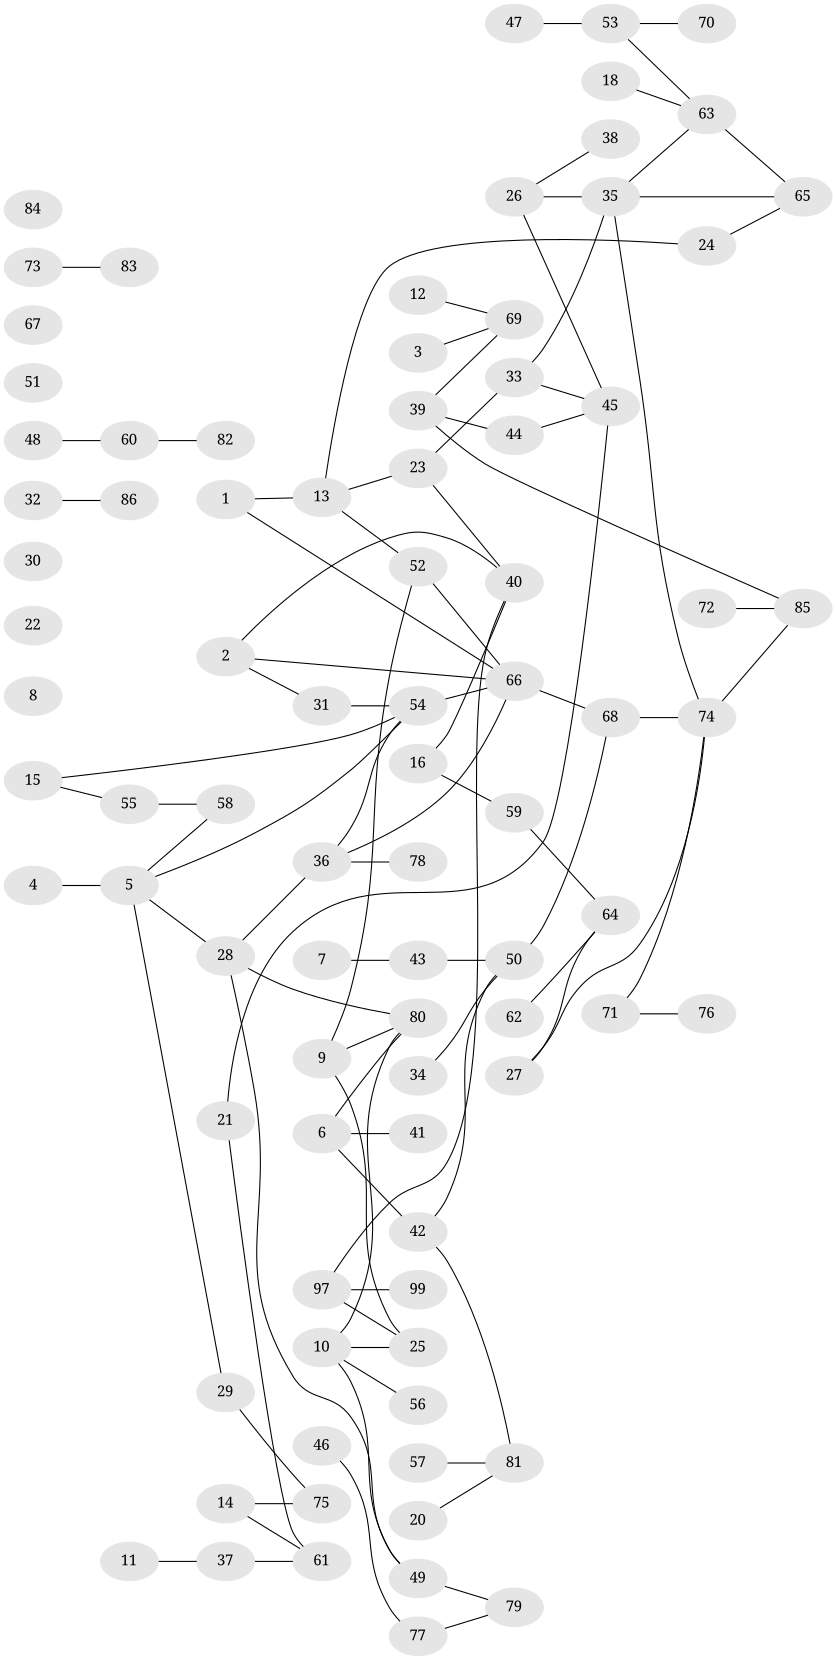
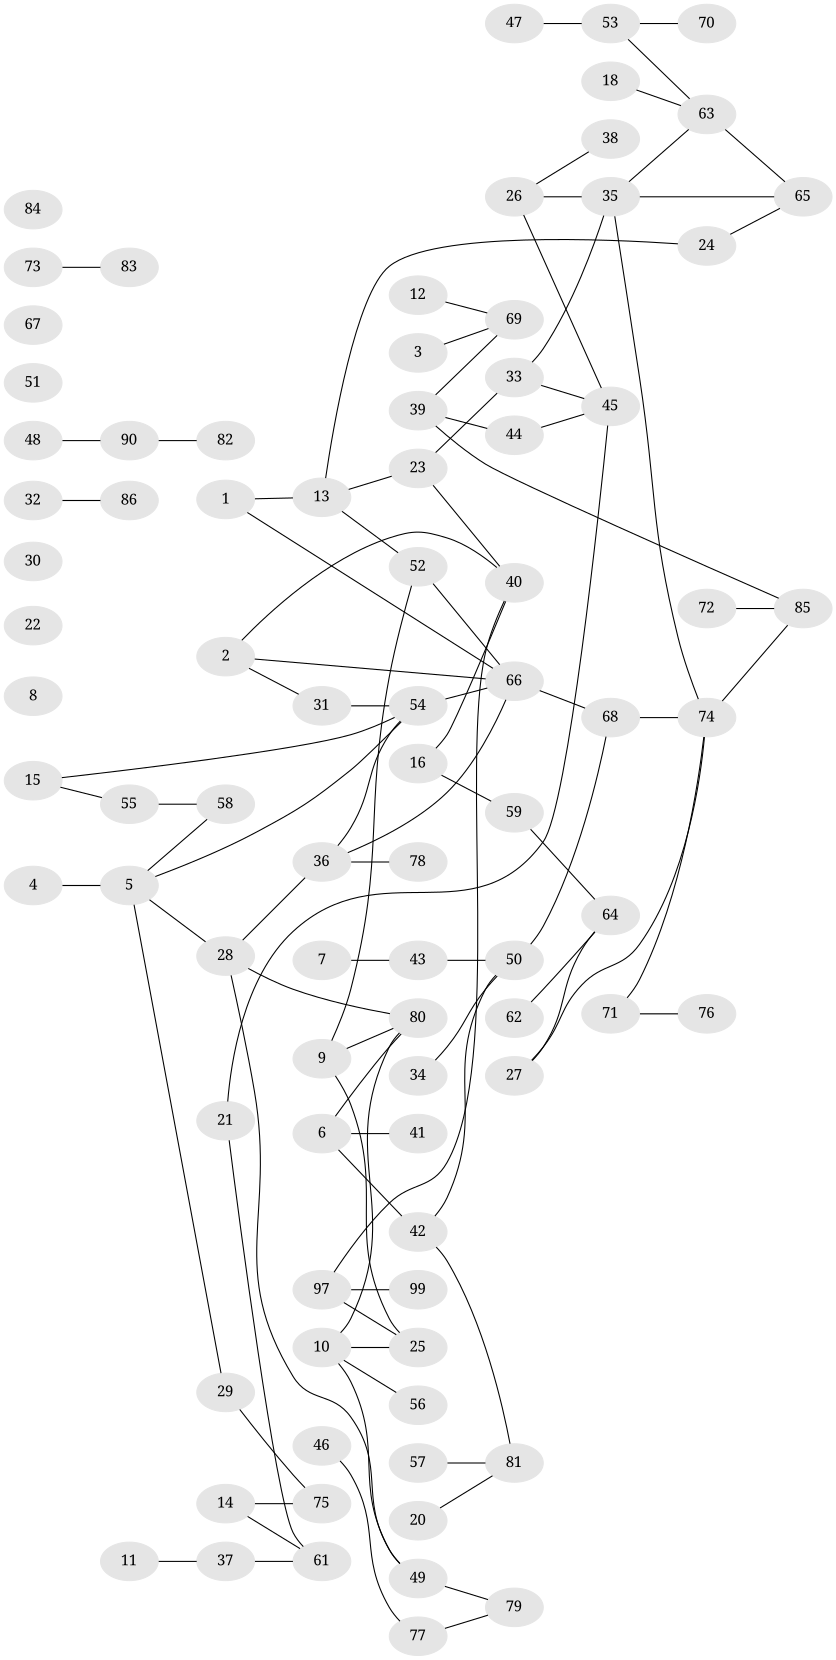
  graph {
    fontname="Noto Serif"
    rankdir=LR
    node [color=gray90 fontname="Noto Serif" style=filled]
    edge [fontname="Noto Serif"]
    1
    13
    66
    52
    23
    24
    68
    2
    31
    40
    54
    3
    69
    4
    5
    28
    29
    58
    80
    49
    36
    75
    6
    41
    42
    81
    50
    7
    43
    8
    9
    25
    10
    56
    79
    11
    37
    61
    12
    33
    65
    14
    15
    55
    16
    59
    64
    n48 [label=97]
    n49 [label=99]
    18
    63
    20
    21
    45
    22
    35
    26
    38
    74
    27
    85
    78
    30
    32
    86
    34
    39
    44
    46
    77
    47
    53
    70
    48
-   60
+   60 [label=90]
    82
    51
    57
    62
    67
    71
    76
    72
    73
    83
    84
    1 -- 13
    1 -- 66
    13 -- 52
    13 -- 23
    13 -- 24
    66 -- 68
    52 -- 66
    23 -- 40
    23 -- 33
    24 -- 65
    68 -- 74
    2 -- 66
    2 -- 31
    2 -- 40
    31 -- 54
    54 -- 66
    3 -- 69
    4 -- 5
    5 -- 54
    5 -- 28
    5 -- 29
    5 -- 58
    28 -- 80
    28 -- 49
    28 -- 36
    29 -- 75
    49 -- 79
    36 -- 66
    36 -- 54
    36 -- 78
    6 -- 80
    6 -- 41
    6 -- 42
    42 -- 81
    42 -- 50
    50 -- 68
    7 -- 43
    43 -- 50
    9 -- 52
    9 -- 80
    9 -- 25
    10 -- 80
    10 -- 49
    10 -- 25
    10 -- 56
    11 -- 37
    37 -- 61
    12 -- 69
    33 -- 45
    33 -- 35
    14 -- 75
    14 -- 61
    15 -- 54
    15 -- 55
    55 -- 58
    16 -- 40
    16 -- 59
    59 -- 64
    n48 -- 40
    n48 -- 25
    n48 -- n49
    18 -- 63
    63 -- 65
    20 -- 81
    21 -- 61
    21 -- 45
    35 -- 65
    35 -- 63
    35 -- 74
    26 -- 45
    26 -- 35
    26 -- 38
    74 -- 85
    27 -- 64
    27 -- 74
    32 -- 86
    34 -- 50
    39 -- 69
    39 -- 85
    39 -- 44
    44 -- 45
    46 -- 77
    77 -- 79
    47 -- 53
    53 -- 63
    53 -- 70
    48 -- 60
    60 -- 82
    57 -- 81
    62 -- 64
    71 -- 74
    71 -- 76
    72 -- 85
    73 -- 83
  }
